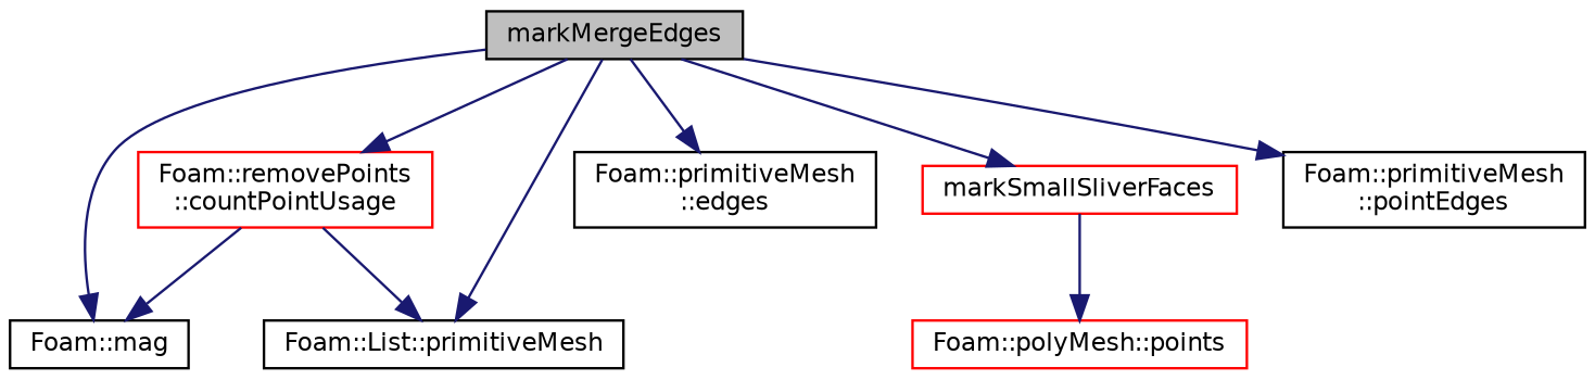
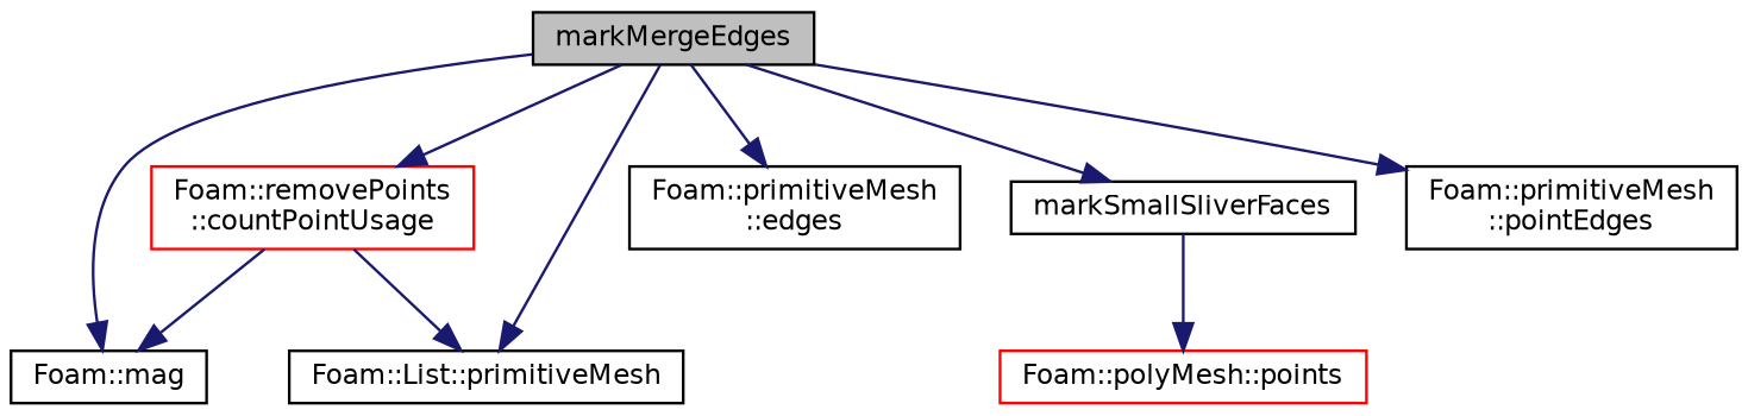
  digraph {
    rankdir=TB
    node [color=black fontname=Helvetica fontsize=10 shape=record]
    edge [color=midnightblue fontname=Helvetica fontsize=10 labelfontname=Helvetica labelfontsize=10 style=solid]
    n1 [fillcolor=grey75 fontcolor=black height=0.2 label=markMergeEdges style=filled width=0.4]
    n2 [color=red height=0.2 label="Foam::removePoints\l::countPointUsage" width=0.4]
    n3 [height=0.2 label="Foam::mag" width=0.4]
    n4 [height=0.2 label="Foam::List::primitiveMesh" width=0.4]
    n5 [height=0.2 label="Foam::primitiveMesh\l::edges" width=0.4]
-   n6 [color=red height=0.2 label=markSmallSliverFaces width=0.4]
+   n6 [height=0.2 label=markSmallSliverFaces width=0.4]
    n7 [height=0.2 label="Foam::primitiveMesh\l::pointEdges" width=0.4]
    n8 [color=red height=0.2 label="Foam::polyMesh::points" width=0.4]
    n1 -> n2
    n1 -> n3
    n1 -> n4
    n1 -> n5
    n1 -> n6
    n1 -> n7
    n2 -> n3
    n2 -> n4
    n6 -> n8
  }
